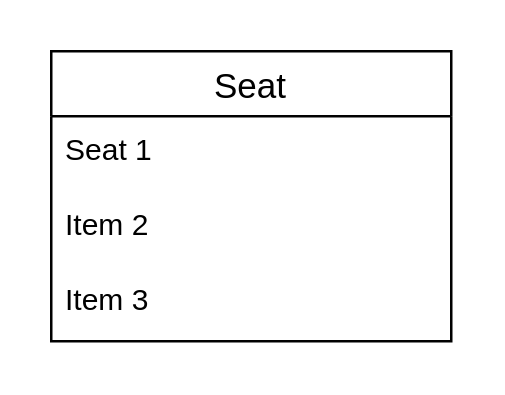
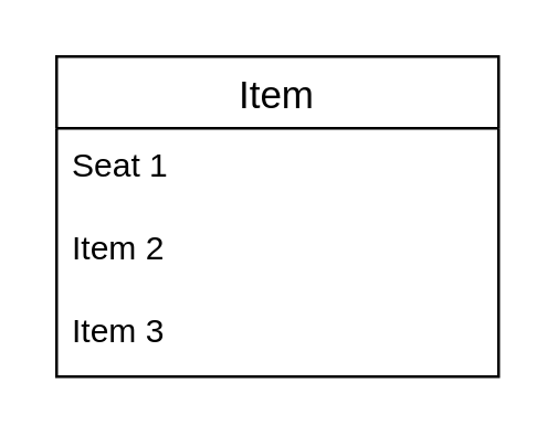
  <mxCell id="0" />
  <mxCell id="1" parent="0" />
- <mxCell id="2" value="Seat" style="swimlane;fontStyle=0;childLayout=stackLayout;horizontal=1;startSize=26;horizontalStack=0;resizeParent=1;resizeParentMax=0;resizeLast=0;collapsible=1;marginBottom=0;align=center;fontSize=14;" vertex="1" parent="1"><mxGeometry x="20" y="20" width="160" height="116" as="geometry" /></mxCell>
+ <mxCell id="2" value="Item" style="swimlane;fontStyle=0;childLayout=stackLayout;horizontal=1;startSize=26;horizontalStack=0;resizeParent=1;resizeParentMax=0;resizeLast=0;collapsible=1;marginBottom=0;align=center;fontSize=14;" vertex="1" parent="1"><mxGeometry x="20" y="20" width="160" height="116" as="geometry" /></mxCell>
  <mxCell id="3" value="Seat 1" style="text;strokeColor=none;fillColor=none;spacingLeft=4;spacingRight=4;overflow=hidden;rotatable=0;points=[[0,0.5],[1,0.5]];portConstraint=eastwest;fontSize=12;" vertex="1" parent="2"><mxGeometry y="26" width="160" height="30" as="geometry" /></mxCell>
  <mxCell id="4" value="Item 2" style="text;strokeColor=none;fillColor=none;spacingLeft=4;spacingRight=4;overflow=hidden;rotatable=0;points=[[0,0.5],[1,0.5]];portConstraint=eastwest;fontSize=12;" vertex="1" parent="2"><mxGeometry y="56" width="160" height="30" as="geometry" /></mxCell>
  <mxCell id="5" value="Item 3" style="text;strokeColor=none;fillColor=none;spacingLeft=4;spacingRight=4;overflow=hidden;rotatable=0;points=[[0,0.5],[1,0.5]];portConstraint=eastwest;fontSize=12;" vertex="1" parent="2"><mxGeometry y="86" width="160" height="30" as="geometry" /></mxCell>
